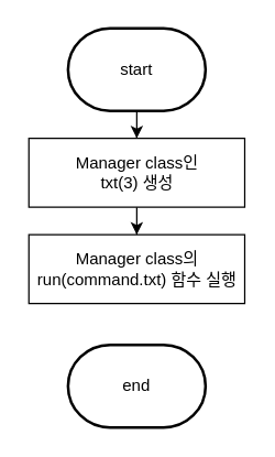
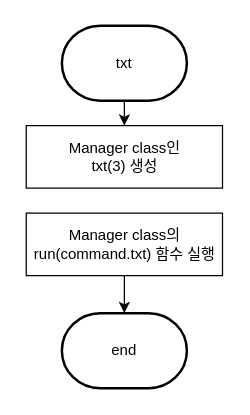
  <mxCell id="0" />
  <mxCell id="1" parent="0" />
  <mxCell id="2" value="" style="edgeStyle=orthogonalEdgeStyle;rounded=0;orthogonalLoop=1;jettySize=auto;html=1;" parent="1" source="3" target="5" edge="1"><mxGeometry relative="1" as="geometry" /></mxCell>
- <mxCell id="3" value="start" style="strokeWidth=2;html=1;shape=mxgraph.flowchart.terminator;whiteSpace=wrap;" parent="1" vertex="1"><mxGeometry x="49" y="20" width="100" height="60" as="geometry" /></mxCell>
- <mxCell id="4" value="" style="edgeStyle=orthogonalEdgeStyle;rounded=0;orthogonalLoop=1;jettySize=auto;html=1;" parent="1" source="5" target="7" edge="1"><mxGeometry relative="1" as="geometry" /></mxCell>
+ <mxCell id="3" value="txt" style="strokeWidth=2;html=1;shape=mxgraph.flowchart.terminator;whiteSpace=wrap;" parent="1" vertex="1"><mxGeometry x="49" y="20" width="100" height="60" as="geometry" /></mxCell>
  <mxCell id="5" value="Manager class인&lt;br&gt;txt(3) 생성" style="rounded=0;whiteSpace=wrap;html=1;" parent="1" vertex="1"><mxGeometry x="20.5" y="100" width="157" height="50" as="geometry" /></mxCell>
+ <mxCell id="6" value="" style="edgeStyle=orthogonalEdgeStyle;rounded=0;orthogonalLoop=1;jettySize=auto;html=1;" parent="1" source="7" target="8" edge="1"><mxGeometry relative="1" as="geometry" /></mxCell>
  <mxCell id="7" value="Manager class의 run(command.txt) 함수 실행" style="rounded=0;whiteSpace=wrap;html=1;" parent="1" vertex="1"><mxGeometry x="20.5" y="170" width="157" height="50" as="geometry" /></mxCell>
  <mxCell id="8" value="end" style="strokeWidth=2;html=1;shape=mxgraph.flowchart.terminator;whiteSpace=wrap;" parent="1" vertex="1"><mxGeometry x="49" y="250" width="100" height="60" as="geometry" /></mxCell>
